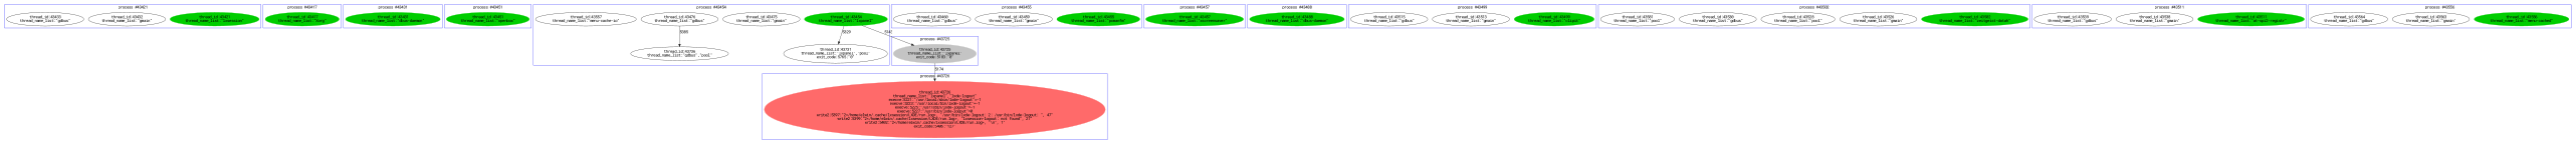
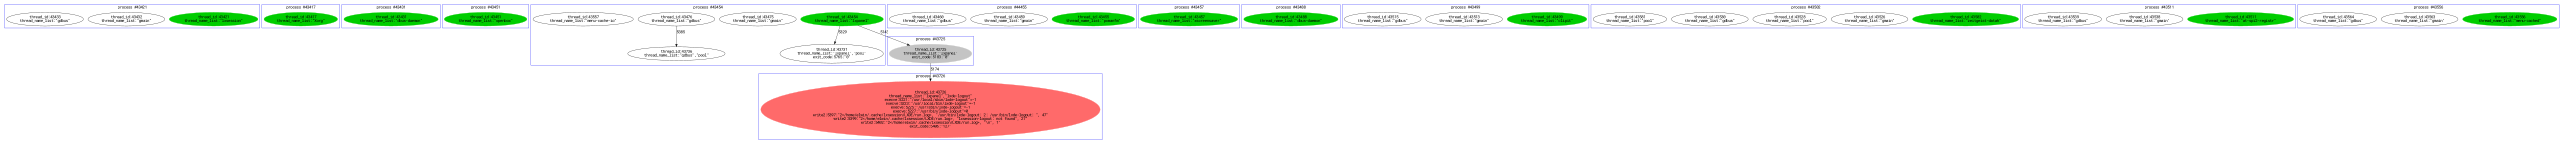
  digraph {
    fontname="Roboto Mono"
    node [fontname="Roboto Mono"]
    edge [fontname="Roboto Mono"]
    n1 [color=green3 label="thread_id:43421\nthread_name_list:\"lxsession\"" style=filled]
    n2 [label="thread_id:43432\nthread_name_list:\"gmain\""]
    n3 [label="thread_id:43433\nthread_name_list:\"gdbus\""]
    n4 [color=green3 label="thread_id:43417\nthread_name_list:\"Xorg\"" style=filled]
    n5 [color=green3 label="thread_id:43431\nthread_name_list:\"dbus-daemon\"" style=filled]
    n6 [color=green3 label="thread_id:43451\nthread_name_list:\"openbox\"" style=filled]
    n7 [color=green3 label="thread_id:43454\nthread_name_list:\"lxpanel\"" style=filled]
    n8 [label="thread_id:43475\nthread_name_list:\"gmain\""]
    n9 [label="thread_id:43476\nthread_name_list:\"gdbus\""]
    n10 [label="thread_id:43557\nthread_name_list:\"menu-cache-io\""]
    n11 [label="thread_id:43731\nthread_name_list:\"lxpanel\",\"pool\"\nexit_code:5765:\"0\""]
    n12 [label="thread_id:43736\nthread_name_list:\"gdbus\",\"pool\""]
    n13 [color=green3 label="thread_id:43455\nthread_name_list:\"pcmanfm\"" style=filled]
    n14 [label="thread_id:43459\nthread_name_list:\"gmain\""]
    n15 [label="thread_id:43460\nthread_name_list:\"gdbus\""]
    n16 [color=green3 label="thread_id:43457\nthread_name_list:\"xscreensaver\"" style=filled]
    n17 [color=green3 label="thread_id:43488\nthread_name_list:\"dbus-daemon\"" style=filled]
    n18 [color=green3 label="thread_id:43499\nthread_name_list:\"clipit\"" style=filled]
    n19 [label="thread_id:43513\nthread_name_list:\"gmain\""]
    n20 [label="thread_id:43515\nthread_name_list:\"gdbus\""]
    n21 [color=green3 label="thread_id:43502\nthread_name_list:\"zeitgeist-datah\"" style=filled]
    n22 [label="thread_id:43526\nthread_name_list:\"gmain\""]
    n23 [label="thread_id:43528\nthread_name_list:\"pool\""]
    n24 [label="thread_id:43530\nthread_name_list:\"gdbus\""]
    n25 [label="thread_id:43581\nthread_name_list:\"pool\""]
    n26 [color=green3 label="thread_id:43511\nthread_name_list:\"at-spi2-registr\"" style=filled]
    n27 [label="thread_id:43538\nthread_name_list:\"gmain\""]
    n28 [label="thread_id:43539\nthread_name_list:\"gdbus\""]
    n29 [color=green3 label="thread_id:43556\nthread_name_list:\"menu-cached\"" style=filled]
    n30 [label="thread_id:43563\nthread_name_list:\"gmain\""]
    n31 [label="thread_id:43564\nthread_name_list:\"gdbus\""]
    n32 [color=grey77 label="thread_id:43725\nthread_name_list:\"lxpanel\"\nexit_code:5183:\"0\"" style=filled]
    n33 [color=indianred1 label="thread_id:43726\nthread_name_list:\"lxpanel\",\"lxde-logout\"\nexecve:5221:\"/usr/local/sbin/lxde-logout\"=-1\nexecve:5223:\"/usr/local/bin/lxde-logout\"=-1\nexecve:5225:\"/usr/sbin/lxde-logout\"=-1\nexecve:5227:\"/usr/bin/lxde-logout\"=0\nwrite2:5397:\"2</home/elwin/.cache/lxsession/LXDE/run.log>, \"/usr/bin/lxde-logout: 2: /usr/bin/lxde-logout: \", 47\"\nwrite2:5399:\"2</home/elwin/.cache/lxsession/LXDE/run.log>, \"lxsession-logout: not found\", 27\"\nwrite2:5402:\"2</home/elwin/.cache/lxsession/LXDE/run.log>, \"\\n\", 1\"\nexit_code:5406:\"127\"" style=filled]
    subgraph cluster_1 {
      color=blue
      label="process #43421"
      n1
      n2
      n3
    }
    subgraph cluster_2 {
      color=blue
      label="process #43417"
      n4
    }
    subgraph cluster_3 {
      color=blue
      label="process #43431"
      n5
    }
    subgraph cluster_4 {
      color=blue
      label="process #43451"
      n6
    }
    subgraph cluster_5 {
      color=blue
      label="process #43454"
      n7
      n8
      n9
      n10
      n11
      n12
    }
    subgraph cluster_6 {
      color=blue
-     label="process #43455"
+     label="process #44455"
      n13
      n14
      n15
    }
    subgraph cluster_7 {
      color=blue
      label="process #43457"
      n16
    }
    subgraph cluster_8 {
      color=blue
      label="process #43488"
      n17
    }
    subgraph cluster_9 {
      color=blue
      label="process #43499"
      n18
      n19
      n20
    }
    subgraph cluster_10 {
      color=blue
      label="process #43502"
      n21
      n22
      n23
      n24
      n25
    }
    subgraph cluster_11 {
      color=blue
      label="process #43511"
      n26
      n27
      n28
    }
    subgraph cluster_12 {
      color=blue
      label="process #43556"
      n29
      n30
      n31
    }
    subgraph cluster_13 {
      color=blue
      label="process #43725"
      n32
    }
    subgraph cluster_14 {
      color=blue
      label="process #43726"
      n33
    }
    n7 -> n11 [label=5329]
    n7 -> n32 [label=5143]
    n9 -> n12 [label=5385]
    n32 -> n33 [label=5174]
  }
